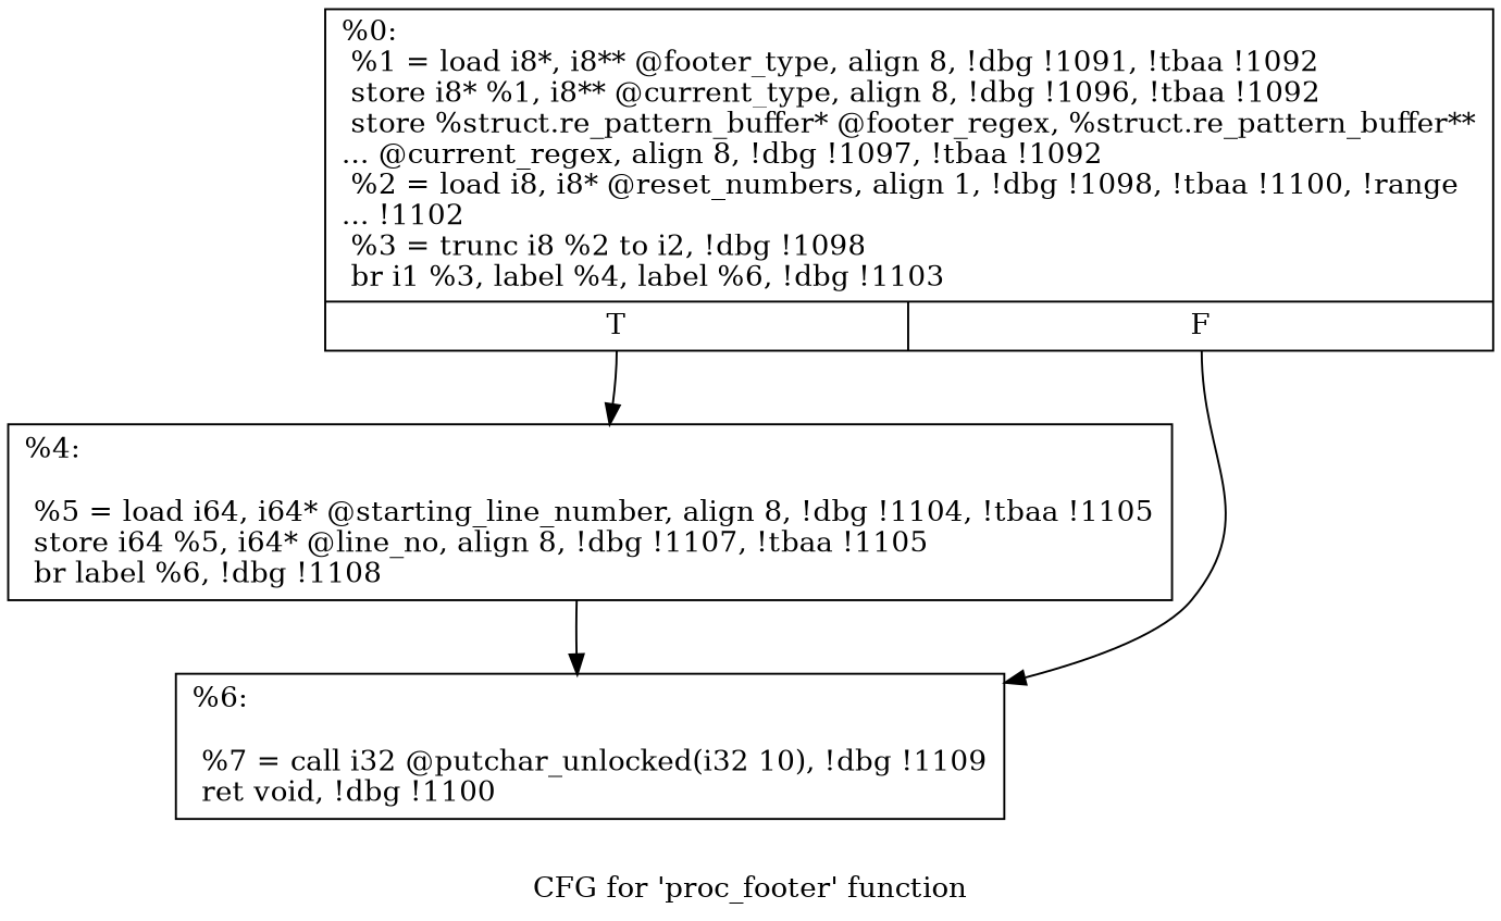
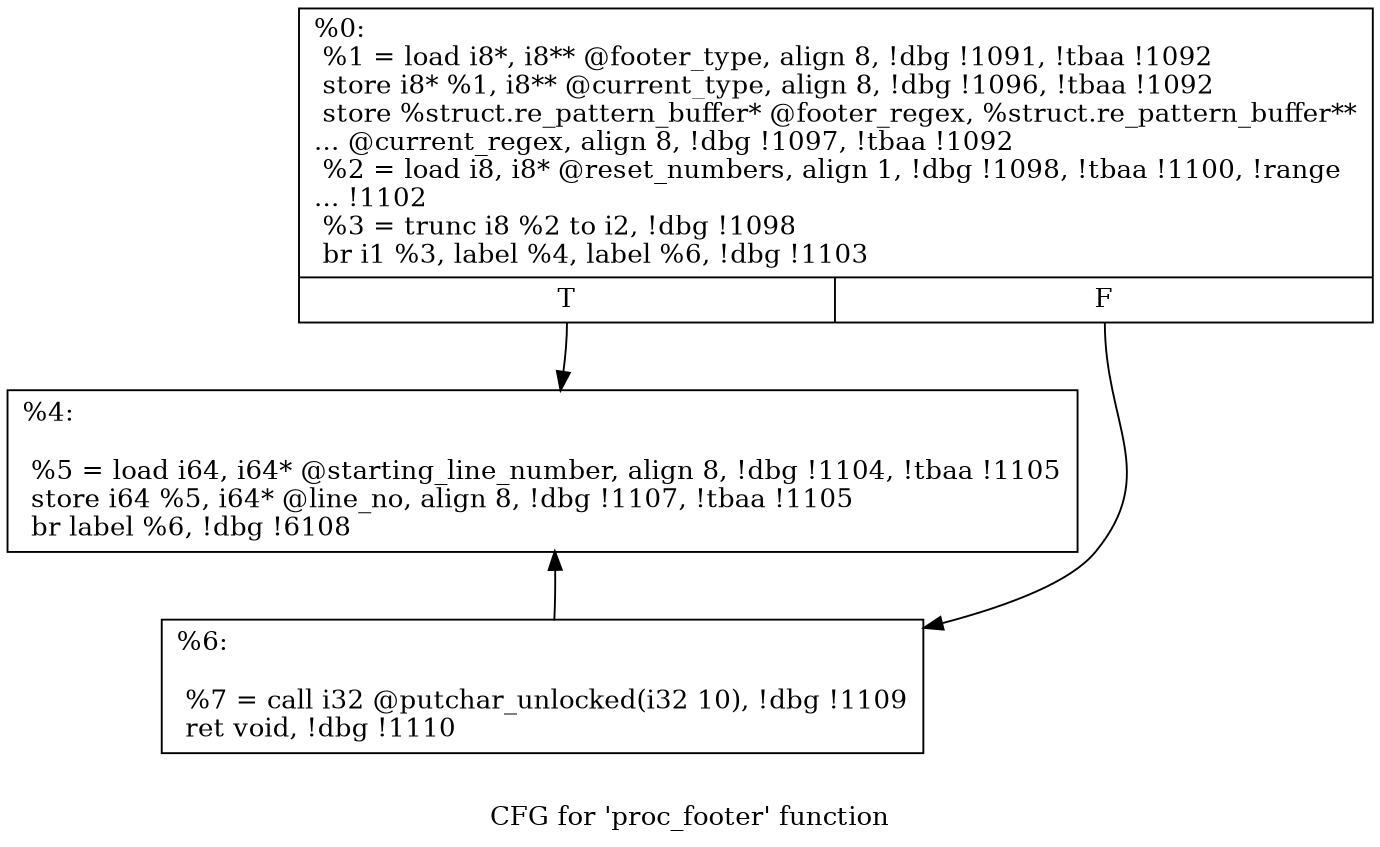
  digraph {
    label="CFG for 'proc_footer' function"
    node [shape=record]
    n1 [label="{%0:\l  %1 = load i8*, i8** @footer_type, align 8, !dbg !1091, !tbaa !1092\l  store i8* %1, i8** @current_type, align 8, !dbg !1096, !tbaa !1092\l  store %struct.re_pattern_buffer* @footer_regex, %struct.re_pattern_buffer**\l... @current_regex, align 8, !dbg !1097, !tbaa !1092\l  %2 = load i8, i8* @reset_numbers, align 1, !dbg !1098, !tbaa !1100, !range\l... !1102\l  %3 = trunc i8 %2 to i2, !dbg !1098\l  br i1 %3, label %4, label %6, !dbg !1103\l|{<s0>T|<s1>F}}"]
-   n2 [label="{%4:\l\l  %5 = load i64, i64* @starting_line_number, align 8, !dbg !1104, !tbaa !1105\l  store i64 %5, i64* @line_no, align 8, !dbg !1107, !tbaa !1105\l  br label %6, !dbg !1108\l}"]
-   n3 [label="{%6:\l\l  %7 = call i32 @putchar_unlocked(i32 10), !dbg !1109\l  ret void, !dbg !1100\l}"]
+   n2 [label="{%4:\l\l  %5 = load i64, i64* @starting_line_number, align 8, !dbg !1104, !tbaa !1105\l  store i64 %5, i64* @line_no, align 8, !dbg !1107, !tbaa !1105\l  br label %6, !dbg !6108\l}"]
+   n3 [label="{%6:\l\l  %7 = call i32 @putchar_unlocked(i32 10), !dbg !1109\l  ret void, !dbg !1110\l}"]
    n1 -> n2 [tailport=s0]
    n1 -> n3 [tailport=s1]
-   n2 -> n3
+   n3 -> n2
  }
